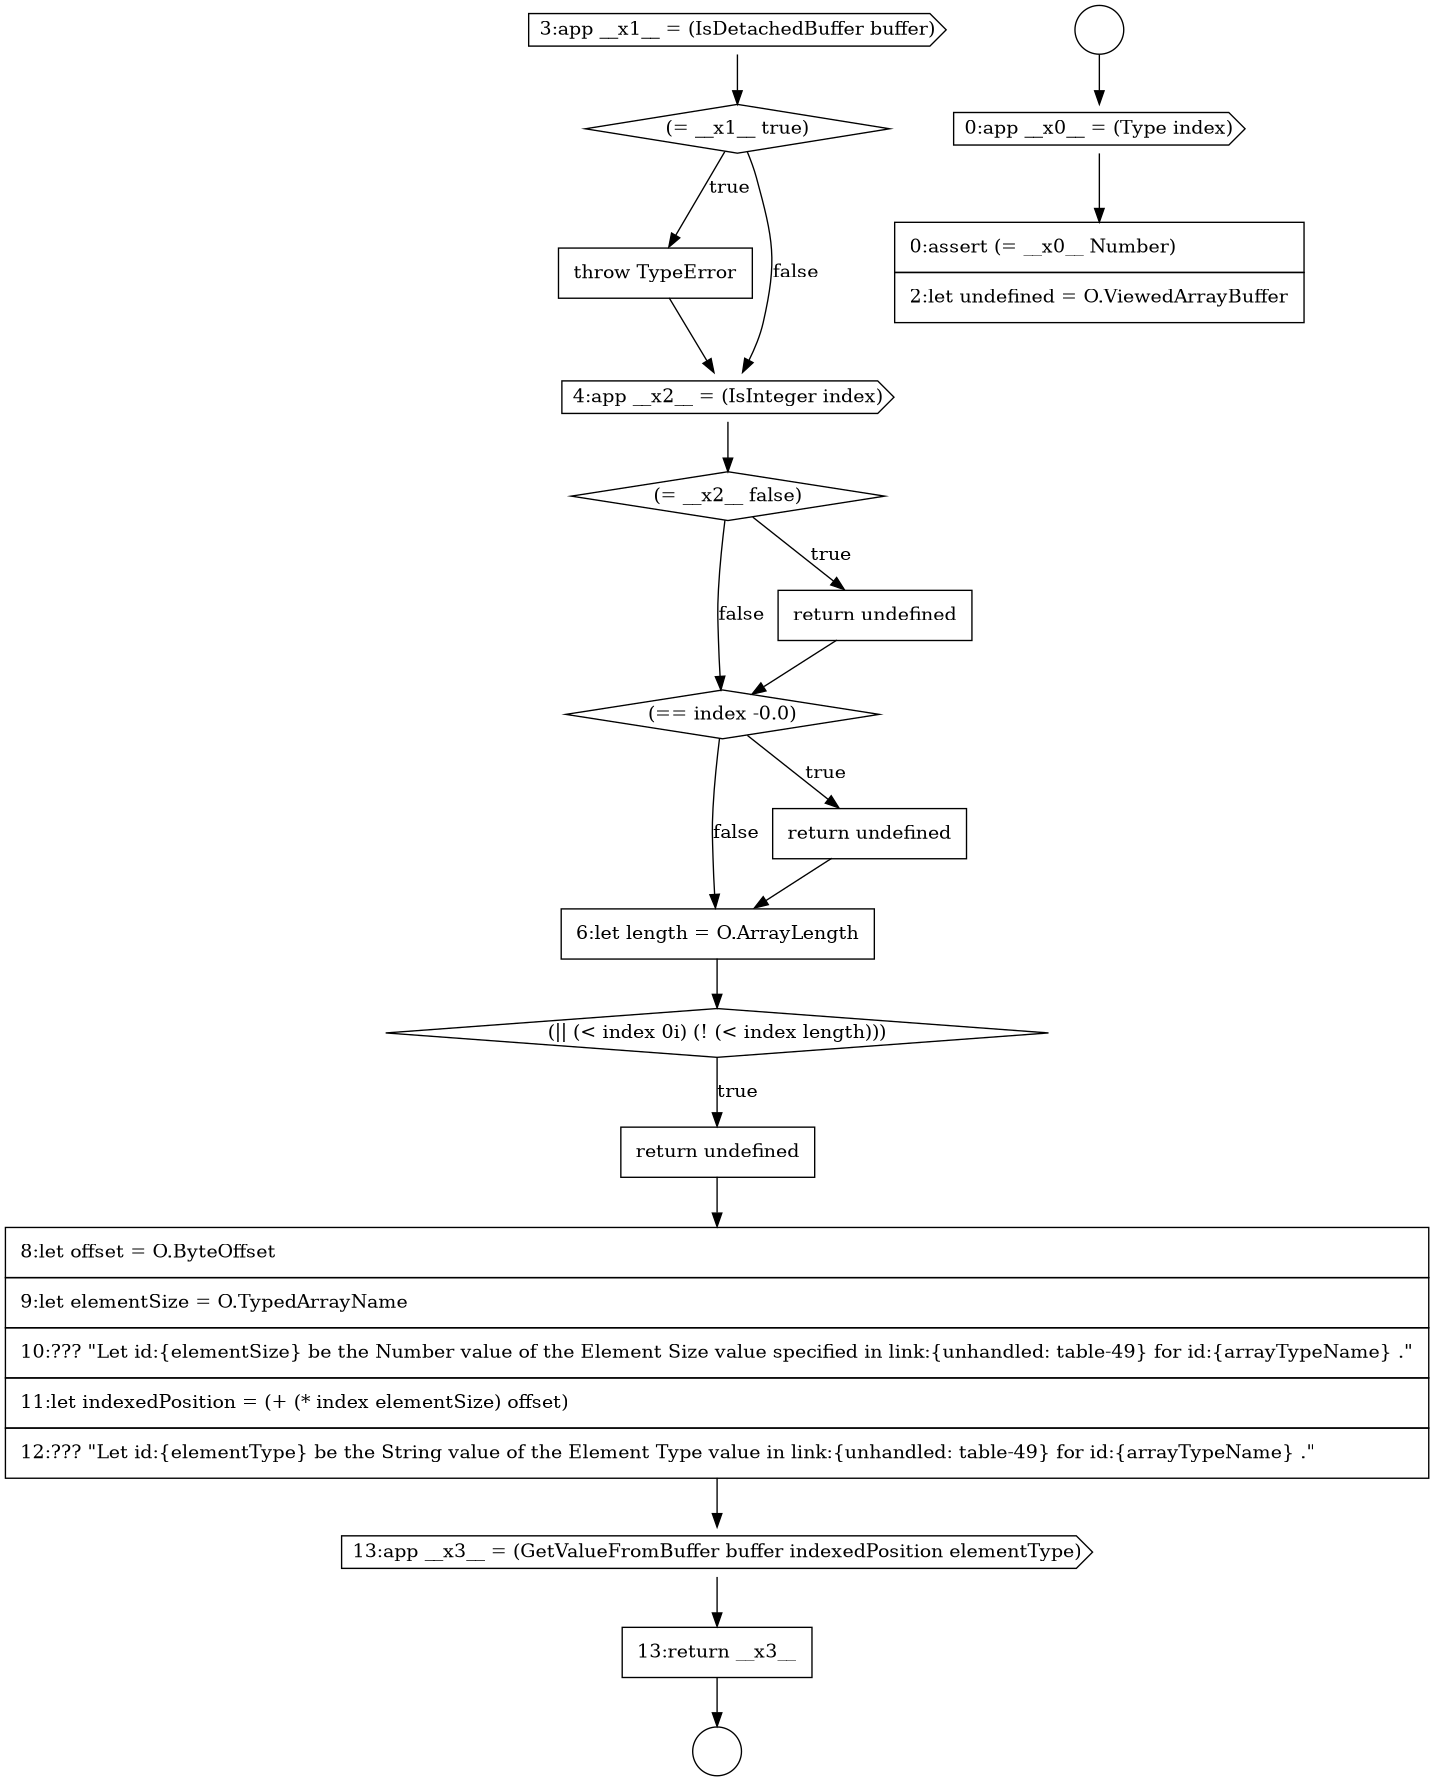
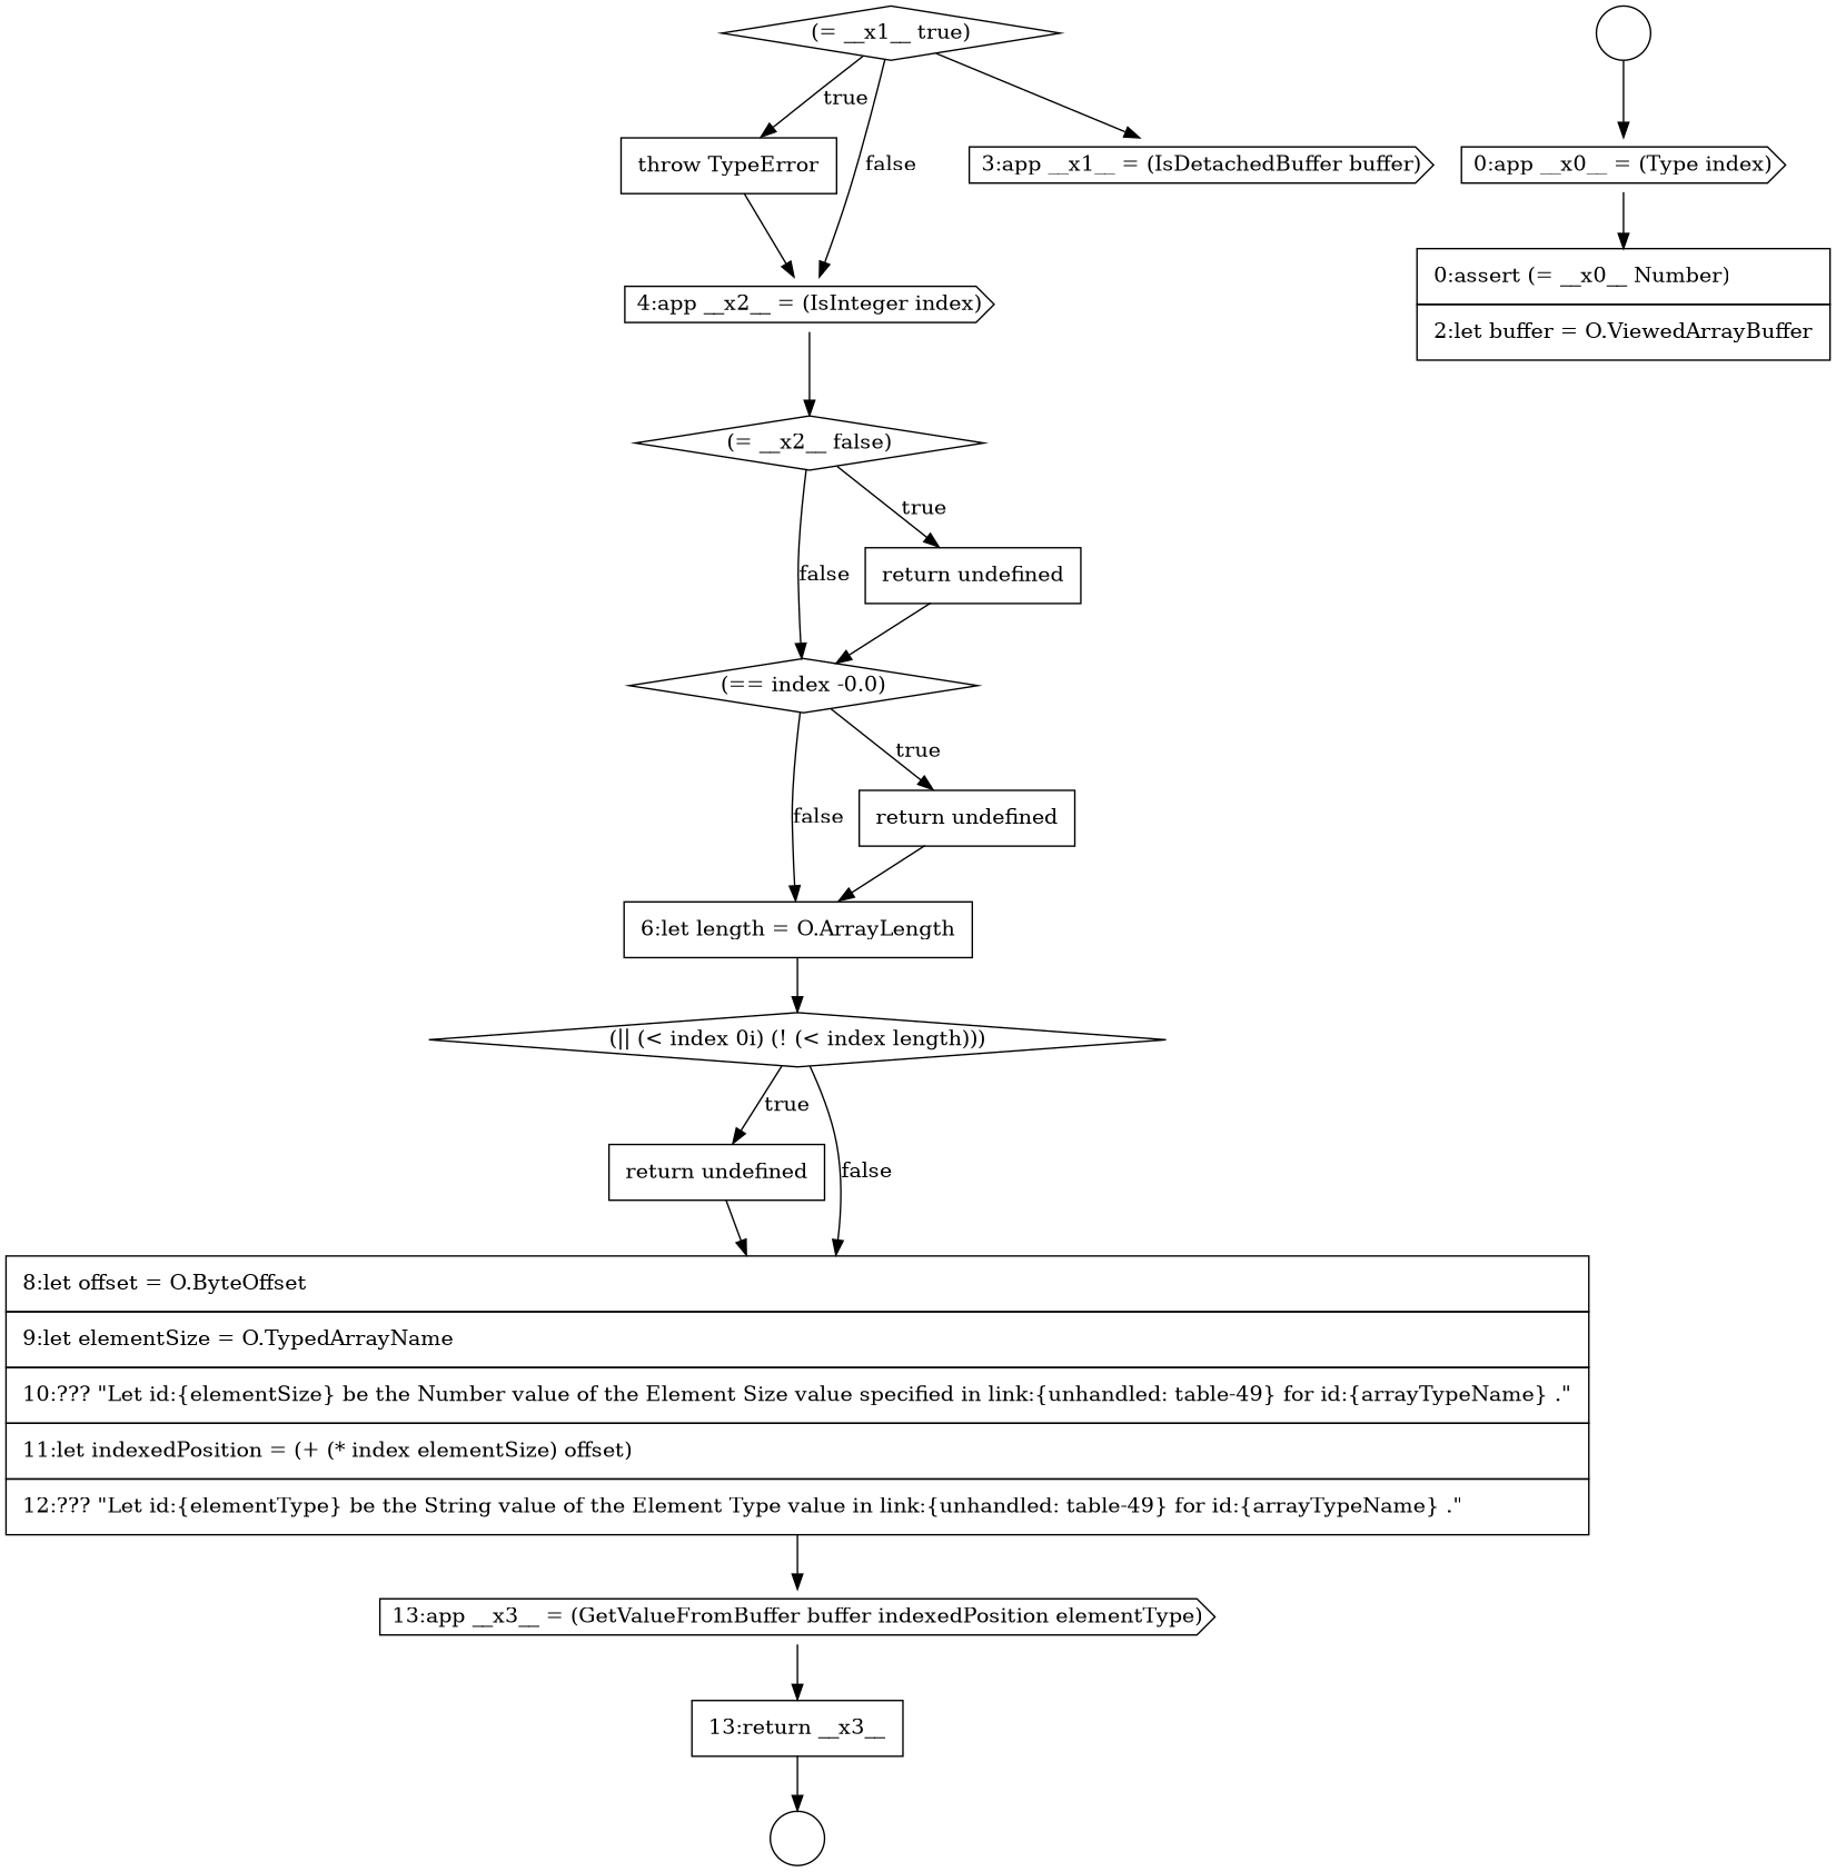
  digraph {
    node [color=black fillcolor=white shape=none style=filled]
    edge [color=black]
    n1 [label=<<font color="black">     <table border="0" cellborder="1" cellspacing="0" cellpadding="10">       <tr><td align="left">6:let length = O.ArrayLength</td></tr>     </table>   </font>> margin=0]
    n2 [label=<<font color="black">(|| (&lt; index 0i) (! (&lt; index length)))</font>> shape=diamond]
    n3 [label=<<font color="black">     <table border="0" cellborder="1" cellspacing="0" cellpadding="10">       <tr><td align="left">return undefined</td></tr>     </table>   </font>> margin=0]
    n4 [label=<<font color="black">     <table border="0" cellborder="1" cellspacing="0" cellpadding="10">       <tr><td align="left">8:let offset = O.ByteOffset</td></tr>       <tr><td align="left">9:let elementSize = O.TypedArrayName</td></tr>       <tr><td align="left">10:??? &quot;Let id:{elementSize} be the Number value of the Element Size value specified in link:{unhandled: table-49} for id:{arrayTypeName} .&quot;</td></tr>       <tr><td align="left">11:let indexedPosition = (+ (* index elementSize) offset)</td></tr>       <tr><td align="left">12:??? &quot;Let id:{elementType} be the String value of the Element Type value in link:{unhandled: table-49} for id:{arrayTypeName} .&quot;</td></tr>     </table>   </font>> margin=0]
    n5 [label=<<font color="black">13:app __x3__ = (GetValueFromBuffer buffer indexedPosition elementType)</font>> shape=cds]
    n6 [label=<<font color="black">     <table border="0" cellborder="1" cellspacing="0" cellpadding="10">       <tr><td align="left">13:return __x3__</td></tr>     </table>   </font>> margin=0]
    n7 [label=" " shape=circle]
    n8 [label=<<font color="black">(= __x2__ false)</font>> shape=diamond]
    n9 [label=<<font color="black">(== index -0.0)</font>> shape=diamond]
    n10 [label=<<font color="black">     <table border="0" cellborder="1" cellspacing="0" cellpadding="10">       <tr><td align="left">return undefined</td></tr>     </table>   </font>> margin=0]
    n11 [label=<<font color="black">     <table border="0" cellborder="1" cellspacing="0" cellpadding="10">       <tr><td align="left">return undefined</td></tr>     </table>   </font>> margin=0]
    n12 [label=<<font color="black">     <table border="0" cellborder="1" cellspacing="0" cellpadding="10">       <tr><td align="left">throw TypeError</td></tr>     </table>   </font>> margin=0]
    n13 [label=<<font color="black">4:app __x2__ = (IsInteger index)</font>> shape=cds]
-   n14 [label=<<font color="black">     <table border="0" cellborder="1" cellspacing="0" cellpadding="10">       <tr><td align="left">0:assert (= __x0__ Number)</td></tr>       <tr><td align="left">2:let undefined = O.ViewedArrayBuffer</td></tr>     </table>   </font>> margin=0]
+   n14 [label=<<font color="black">     <table border="0" cellborder="1" cellspacing="0" cellpadding="10">       <tr><td align="left">0:assert (= __x0__ Number)</td></tr>       <tr><td align="left">2:let buffer = O.ViewedArrayBuffer</td></tr>     </table>   </font>> margin=0]
    n15 [label=<<font color="black">3:app __x1__ = (IsDetachedBuffer buffer)</font>> shape=cds]
    n16 [label=<<font color="black">(= __x1__ true)</font>> shape=diamond]
    n17 [label=" " shape=circle]
    n18 [label=<<font color="black">0:app __x0__ = (Type index)</font>> shape=cds]
    n1 -> n2
    n2 -> n3 [label=<<font color="black">true</font>>]
+   n2 -> n4 [label=<<font color="black">false</font>>]
    n3 -> n4
    n4 -> n5
    n5 -> n6
    n6 -> n7
    n8 -> n9 [label=<<font color="black">false</font>>]
    n8 -> n10 [label=<<font color="black">true</font>>]
    n9 -> n1 [label=<<font color="black">false</font>>]
    n9 -> n11 [label=<<font color="black">true</font>>]
    n10 -> n9
    n11 -> n1
    n12 -> n13
    n13 -> n8
-   n15 -> n16
+   n16 -> n15
    n16 -> n12 [label=<<font color="black">true</font>>]
    n16 -> n13 [label=<<font color="black">false</font>>]
    n17 -> n18
    n18 -> n14
  }
